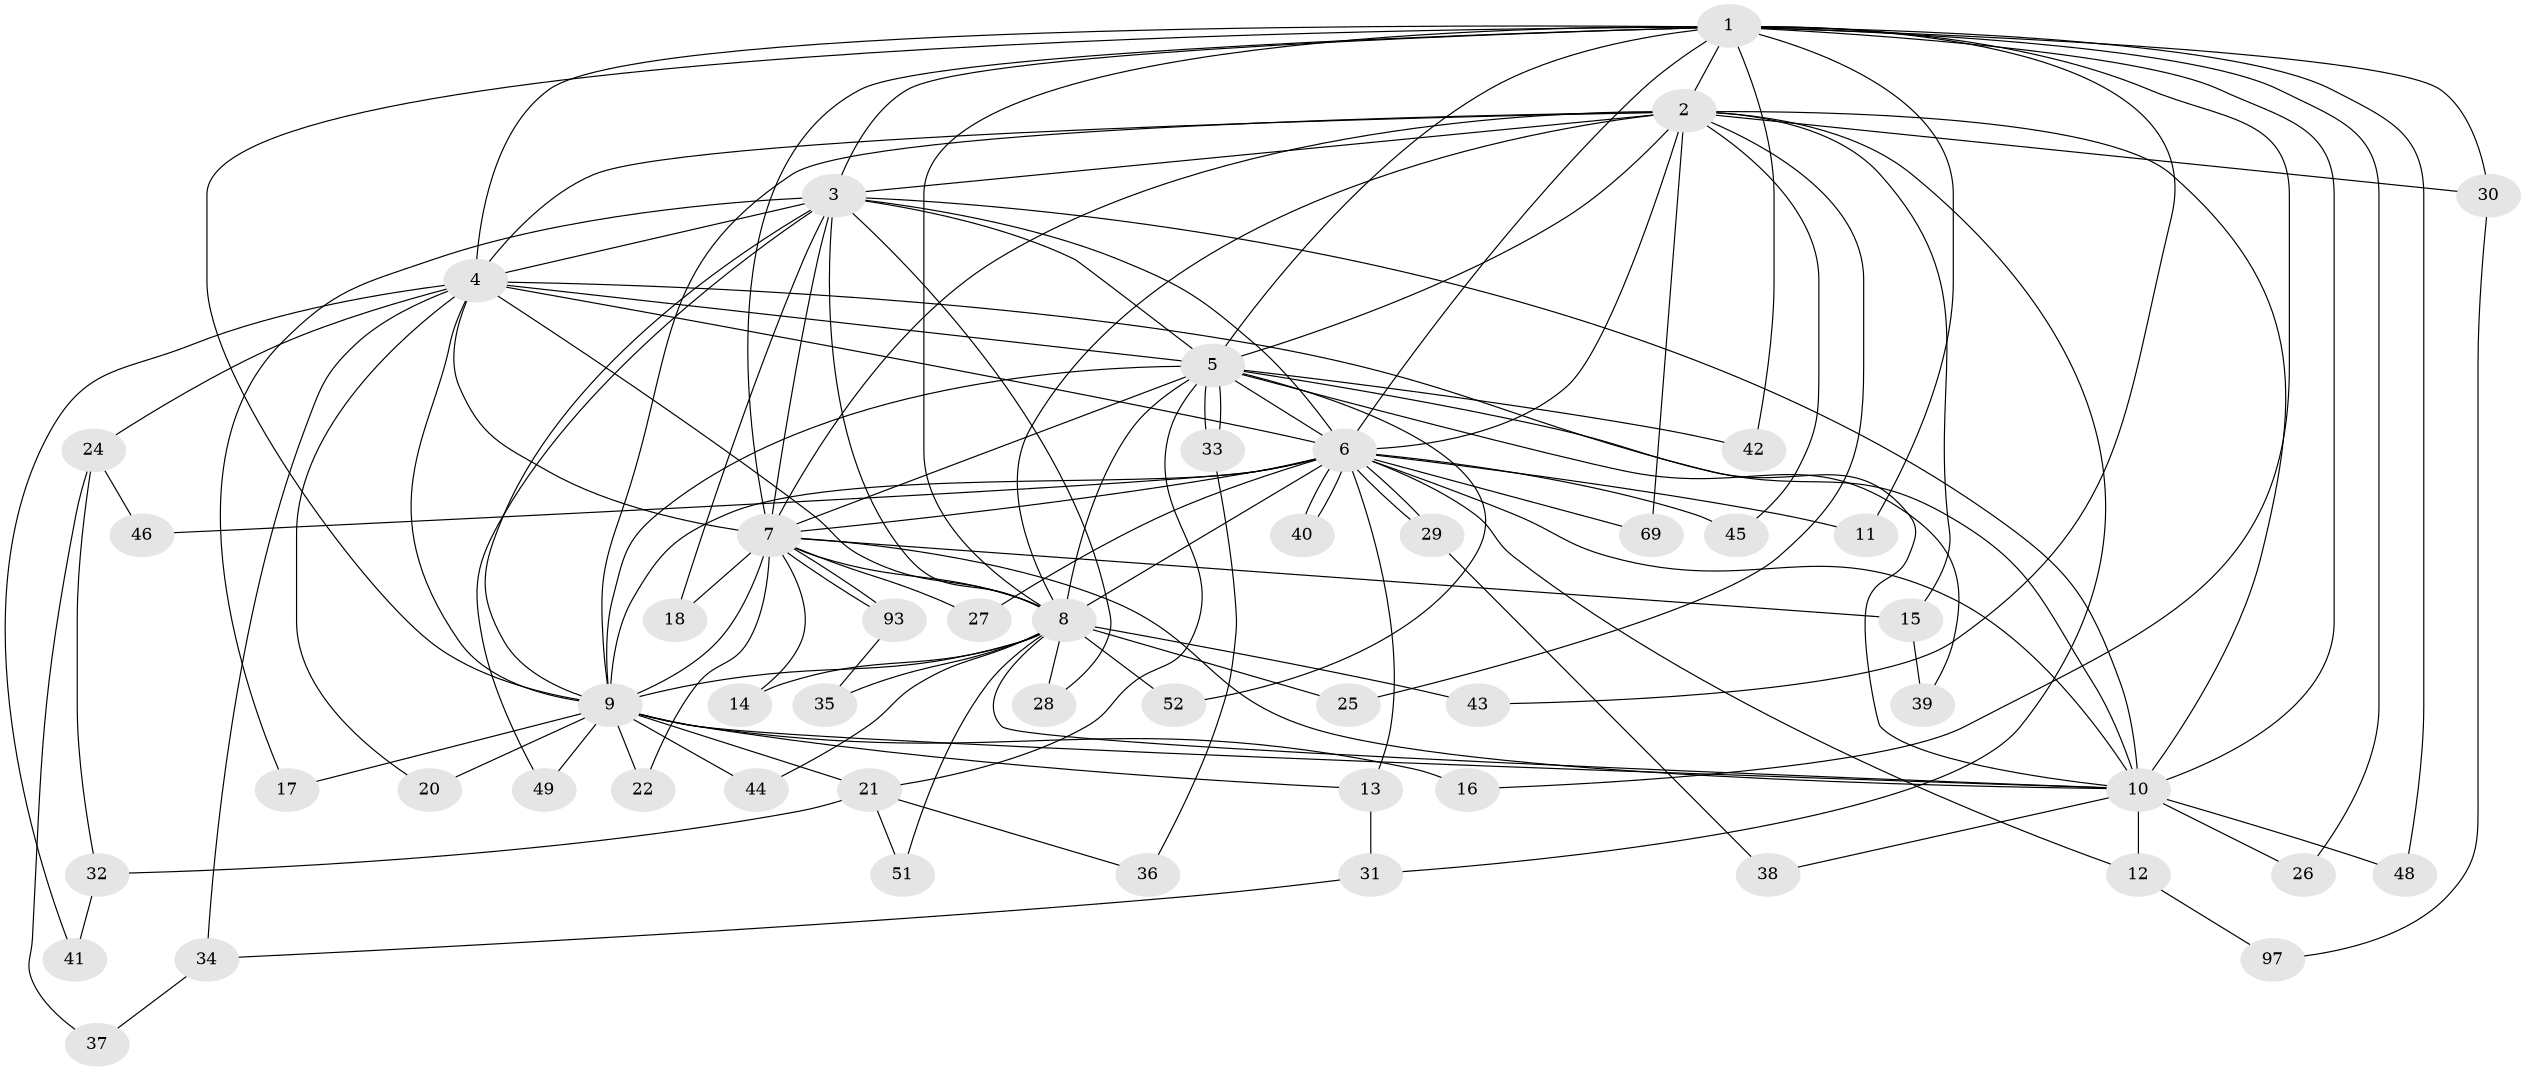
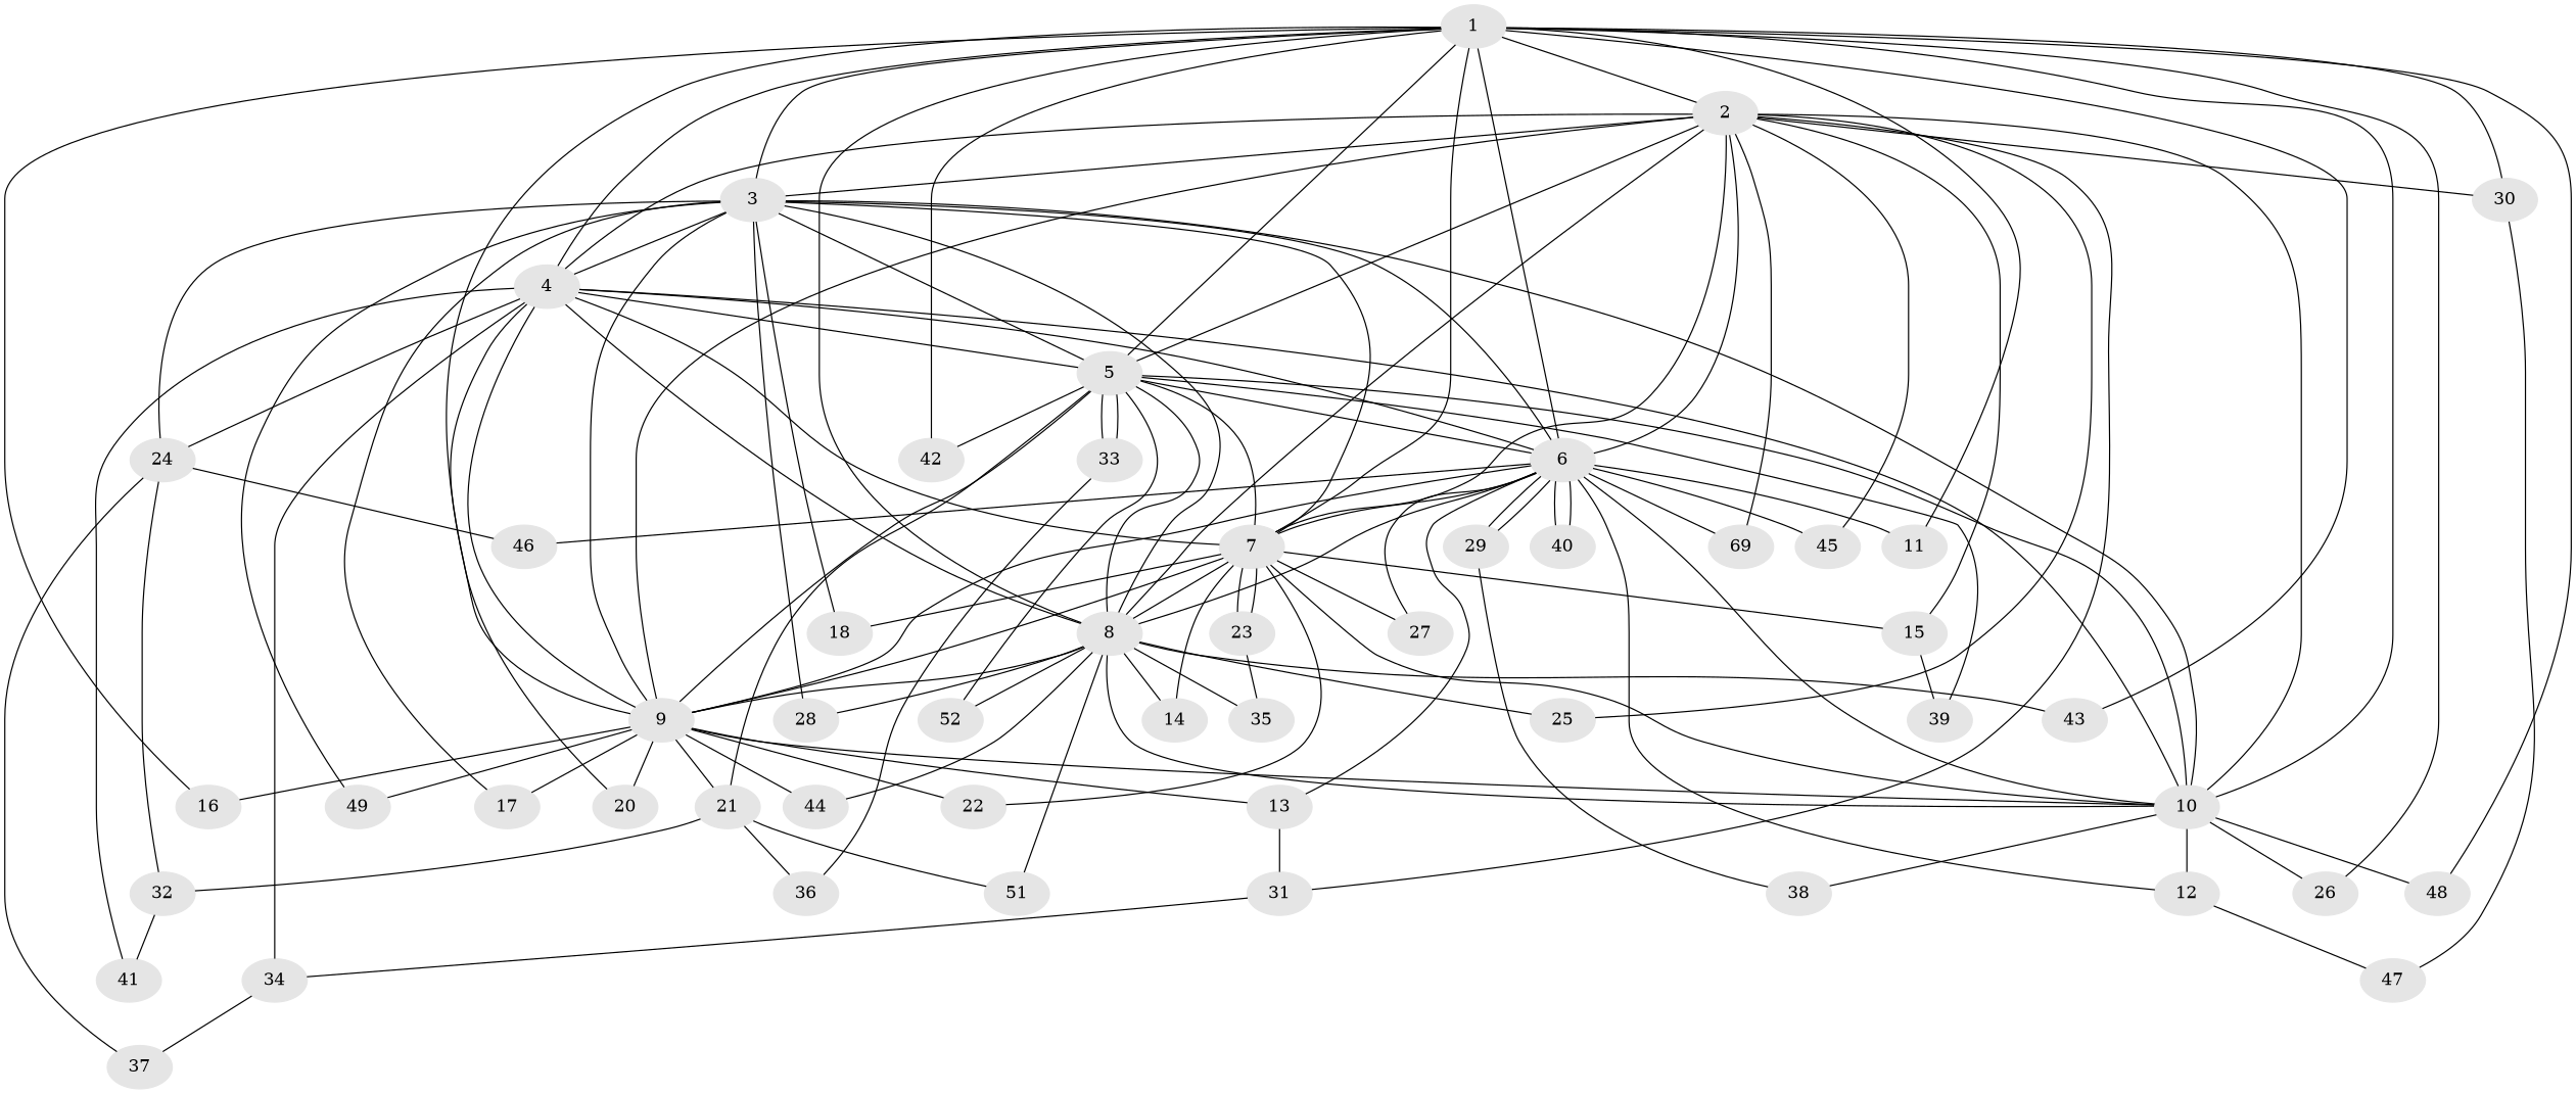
  graph {
    node [color=gray90 style=filled]
    1
    2
    3
    4
    5
    6
    7
    8
    9
    10
    11
    16
    26
    30
    42
    43
    48
    15
    n19 [label=69]
    25
    31
    45
    17
    18
    24
    28
    49
    20
    34
    41
    21
    33
    39
    52
    12
    13
    27
    29
    40
    46
    14
    22
-   23 [label=93]
+   23
    35
    44
    51
    38
-   47 [label=97]
+   47
    32
    37
    36
    1 -- 2
    1 -- 3
    1 -- 4
    1 -- 5
    1 -- 6
    1 -- 7
    1 -- 8
    1 -- 9
    1 -- 10
    1 -- 11
    1 -- 16
    1 -- 26
    1 -- 30
    1 -- 42
    1 -- 43
    1 -- 48
    2 -- 3
    2 -- 4
    2 -- 5
    2 -- 6
    2 -- 7
    2 -- 8
    2 -- 9
    2 -- 10
    2 -- 30
    2 -- 15
    2 -- n19
    2 -- 25
    2 -- 31
    2 -- 45
    3 -- 4
    3 -- 5
    3 -- 6
    3 -- 7
    3 -- 8
    3 -- 9
    3 -- 10
    3 -- 17
    3 -- 18
+   3 -- 24
    3 -- 28
    3 -- 49
    4 -- 5
    4 -- 6
    4 -- 7
    4 -- 8
    4 -- 9
    4 -- 10
    4 -- 24
    4 -- 20
    4 -- 34
    4 -- 41
    5 -- 6
    5 -- 7
    5 -- 8
    5 -- 9
    5 -- 10
    5 -- 42
    5 -- 21
    5 -- 33
    5 -- 33
    5 -- 39
    5 -- 52
    6 -- 7
    6 -- 8
    6 -- 9
    6 -- 10
    6 -- 11
    6 -- n19
    6 -- 45
    6 -- 12
    6 -- 13
    6 -- 27
    6 -- 29
    6 -- 29
    6 -- 40
    6 -- 40
    6 -- 46
    7 -- 8
    7 -- 9
    7 -- 10
    7 -- 15
    7 -- 18
    7 -- 27
    7 -- 14
    7 -- 22
    7 -- 23
    7 -- 23
    8 -- 9
    8 -- 10
    8 -- 43
    8 -- 25
    8 -- 28
    8 -- 52
    8 -- 14
    8 -- 35
    8 -- 44
    8 -- 51
    9 -- 10
    9 -- 16
    9 -- 17
    9 -- 49
    9 -- 20
    9 -- 21
    9 -- 13
    9 -- 22
    9 -- 44
    10 -- 26
    10 -- 48
    10 -- 12
    10 -- 38
    30 -- 47
    15 -- 39
    31 -- 34
    24 -- 46
    24 -- 32
    24 -- 37
    34 -- 37
    21 -- 51
    21 -- 32
    21 -- 36
    33 -- 36
    12 -- 47
    13 -- 31
    29 -- 38
    23 -- 35
    32 -- 41
  }
